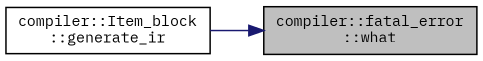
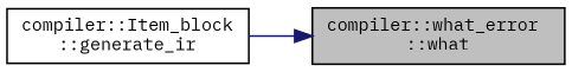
  digraph {
    rankdir=RL
    fontname="IBM Plex Mono"
    node [color=black fontname="IBM Plex Mono" fontsize=10 shape=record style=filled]
-   n1 [fillcolor=grey75 fontcolor=black height=0.2 label="compiler::fatal_error\l::what" width=0.4]
+   n1 [fillcolor=grey75 fontcolor=black height=0.2 label="compiler::what_error\l::what" width=0.4]
    n2 [fillcolor=white height=0.2 label="compiler::Item_block\l::generate_ir" width=0.4]
    n1 -> n2 [color=midnightblue dir=back fontname="IBM Plex Mono" fontsize=10 labelfontname=Helvetica labelfontsize=10 style=solid]
  }
